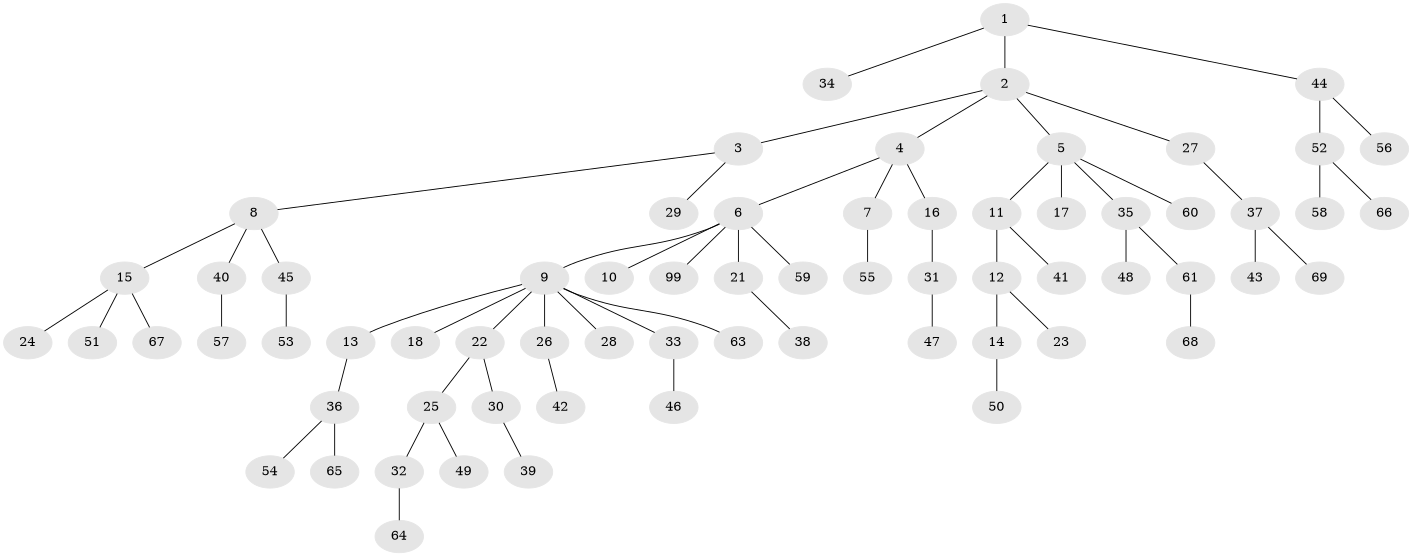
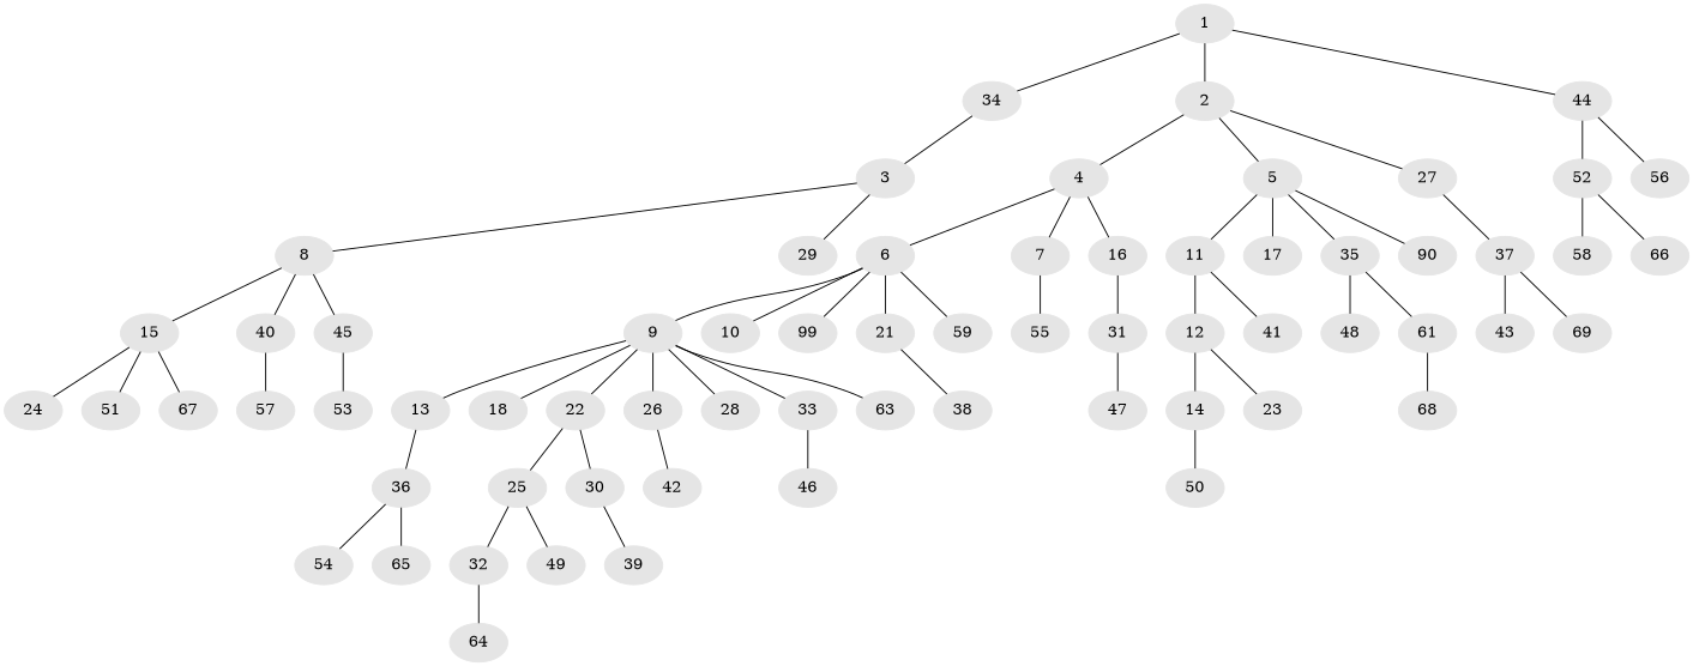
  graph {
    node [color=gray90 style=filled]
    1
    2
    34
    44
    3
    4
    5
    27
    52
    56
    8
    29
    6
    7
    16
    11
    17
    35
-   60
+   60 [label=90]
    37
    15
    40
    45
    9
    10
    n26 [label=99]
    21
    59
    55
    31
    12
    41
    48
    61
    13
    18
    22
    26
    28
    33
    63
    38
    24
    51
    67
    57
    53
    36
    25
    30
    42
    46
    14
    23
    50
    54
    65
    47
    32
    49
    39
    64
    43
    69
    68
    58
    66
    1 -- 2
    1 -- 34
    1 -- 44
-   2 -- 3
+   34 -- 3
    2 -- 4
    2 -- 5
    2 -- 27
    44 -- 52
    44 -- 56
    3 -- 8
    3 -- 29
    4 -- 6
    4 -- 7
    4 -- 16
    5 -- 11
    5 -- 17
    5 -- 35
    5 -- 60
    27 -- 37
    52 -- 58
    52 -- 66
    8 -- 15
    8 -- 40
    8 -- 45
    6 -- 9
    6 -- 10
    6 -- n26
    6 -- 21
    6 -- 59
    7 -- 55
    16 -- 31
    11 -- 12
    11 -- 41
    35 -- 48
    35 -- 61
    37 -- 43
    37 -- 69
    15 -- 24
    15 -- 51
    15 -- 67
    40 -- 57
    45 -- 53
    9 -- 13
    9 -- 18
    9 -- 22
    9 -- 26
    9 -- 28
    9 -- 33
    9 -- 63
    21 -- 38
    31 -- 47
    12 -- 14
    12 -- 23
    61 -- 68
    13 -- 36
    22 -- 25
    22 -- 30
    26 -- 42
    33 -- 46
    36 -- 54
    36 -- 65
    25 -- 32
    25 -- 49
    30 -- 39
    14 -- 50
    32 -- 64
  }
